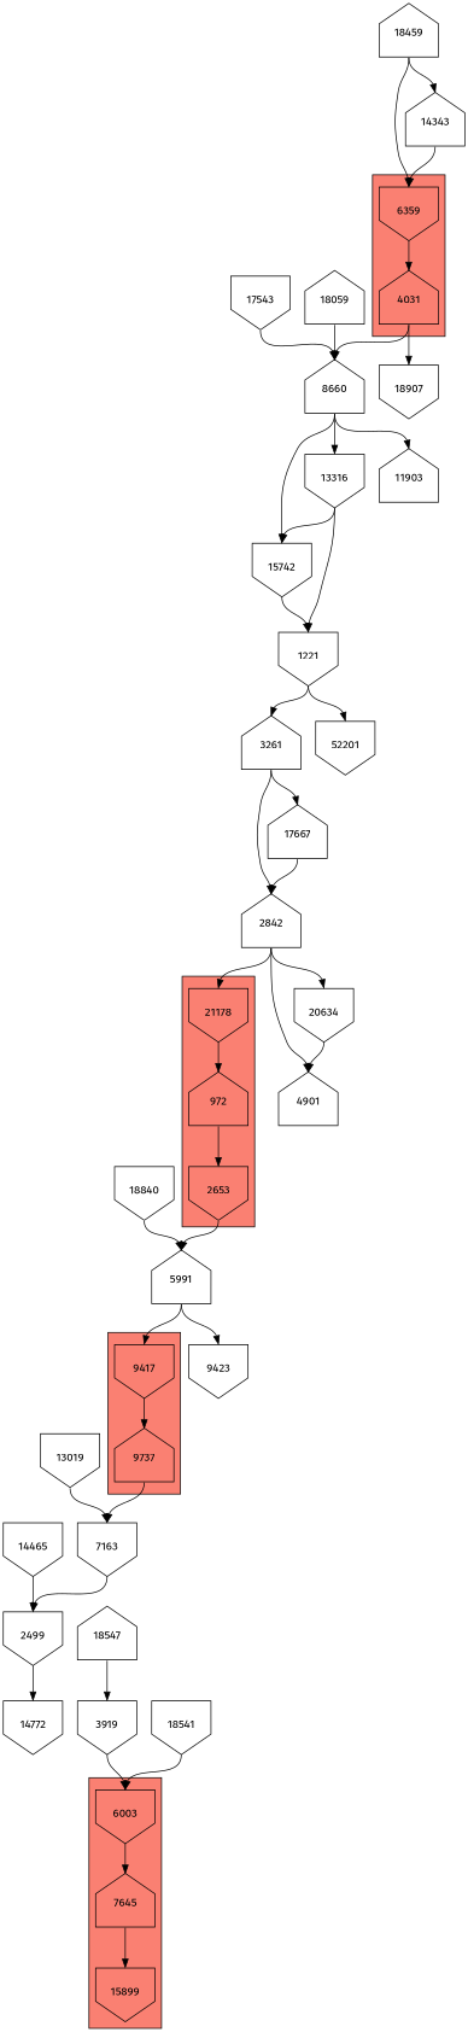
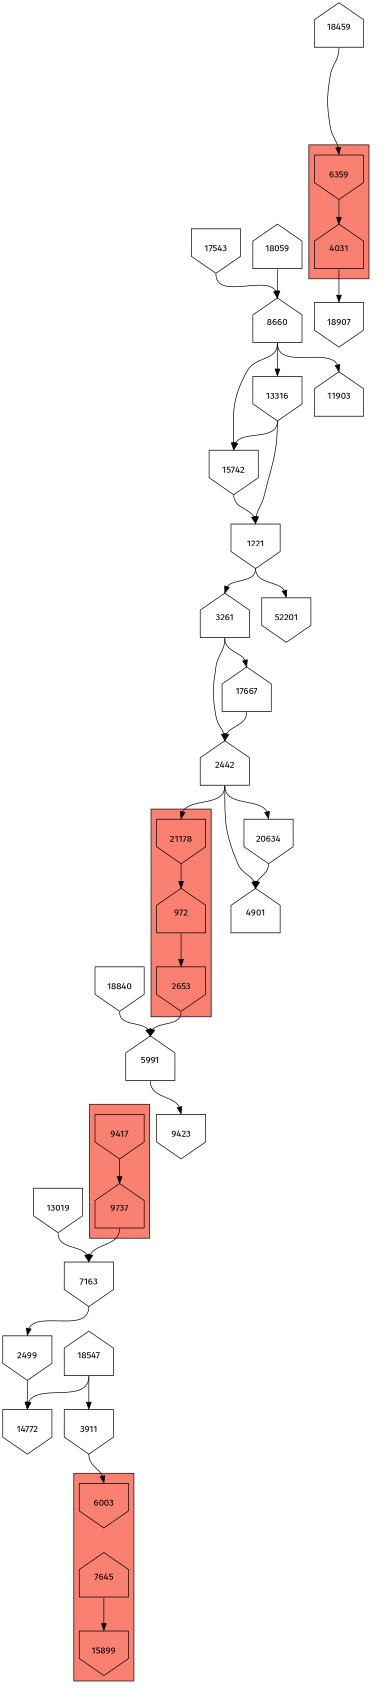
  digraph {
    fontname="Fira Sans"
    node [fontname="Fira Sans" shape=invhouse]
    edge [fontname="Fira Sans" headport=n tailport=s]
    21178 [height=1 width=1]
    972 [height=1 shape=house width=1]
    2653 [height=1 width=1]
    9417 [height=1 width=1]
    9737 [height=1 shape=house width=1]
    6003 [height=1 width=1]
    7645 [height=1 shape=house width=1]
    15899 [height=1 width=1]
    6359 [height=1 width=1]
    4031 [height=1 shape=house width=1]
    5991 [height=1 shape=house width=1]
    7163 [height=1 width=1]
    8660 [height=1 shape=house width=1]
    18907 [height=1 width=1]
    9423 [height=1 width=1]
    2499 [height=1 width=1]
    13316 [height=1 width=1]
    15742 [height=1 width=1]
    11903 [height=1 shape=house width=1]
    14772 [height=1 width=1]
    18547 [height=1 shape=house width=1]
-   3919 [height=1 width=1]
-   18541 [height=1 width=1]
-   14465 [height=1 width=1]
+   3919 [height=1 width=1 label=3911]
    13019 [height=1 width=1]
    18840 [height=1 width=1]
-   2842 [height=1 shape=house width=1]
+   2842 [height=1 shape=house width=1 label=2442]
    4901 [height=1 shape=house width=1]
    20634 [height=1 width=1]
    3261 [height=1 shape=house width=1]
    17667 [height=1 shape=house width=1]
    1221 [height=1 width=1]
    n33 [height=1 label=52201 width=1]
-   14343 [height=1 shape=house width=1]
    18459 [height=1 shape=house width=1]
    17543 [height=1 width=1]
    18059 [height=1 shape=house width=1]
    subgraph cluster_1 {
      fillcolor=salmon
      style=filled
      21178
      972
      2653
    }
    subgraph cluster_2 {
      fillcolor=salmon
      style=filled
      9417
      9737
    }
    subgraph cluster_3 {
      fillcolor=salmon
      style=filled
      6003
      7645
      15899
    }
    subgraph cluster_4 {
      fillcolor=salmon
      style=filled
      6359
      4031
    }
    21178 -> 972
    972 -> 2653
    2653 -> 5991
    9417 -> 9737
    9737 -> 7163
-   6003 -> 7645
    7645 -> 15899
    6359 -> 4031
-   4031 -> 8660
    4031 -> 18907
-   5991 -> 9417
    5991 -> 9423
    7163 -> 2499
    8660 -> 13316
    8660 -> 15742
    8660 -> 11903
    2499 -> 14772
    13316 -> 15742
    13316 -> 1221
    15742 -> 1221
+   18547 -> 14772
    18547 -> 3919
    3919 -> 6003
-   18541 -> 6003
-   14465 -> 2499
    13019 -> 7163
    18840 -> 5991
    2842 -> 21178
    2842 -> 4901
    2842 -> 20634
    20634 -> 4901
    3261 -> 2842
    3261 -> 17667
    17667 -> 2842
    1221 -> 3261
    1221 -> n33
-   14343 -> 6359
    18459 -> 6359
-   18459 -> 14343
    17543 -> 8660
    18059 -> 8660
  }
